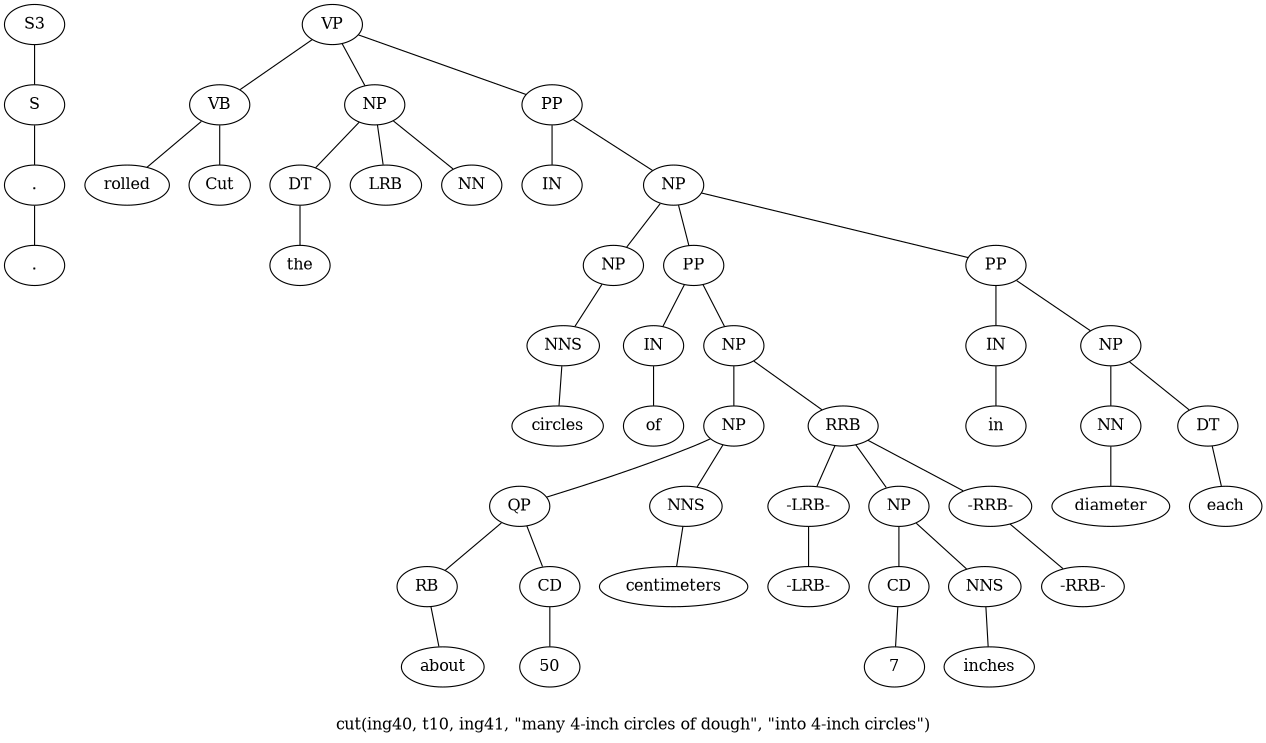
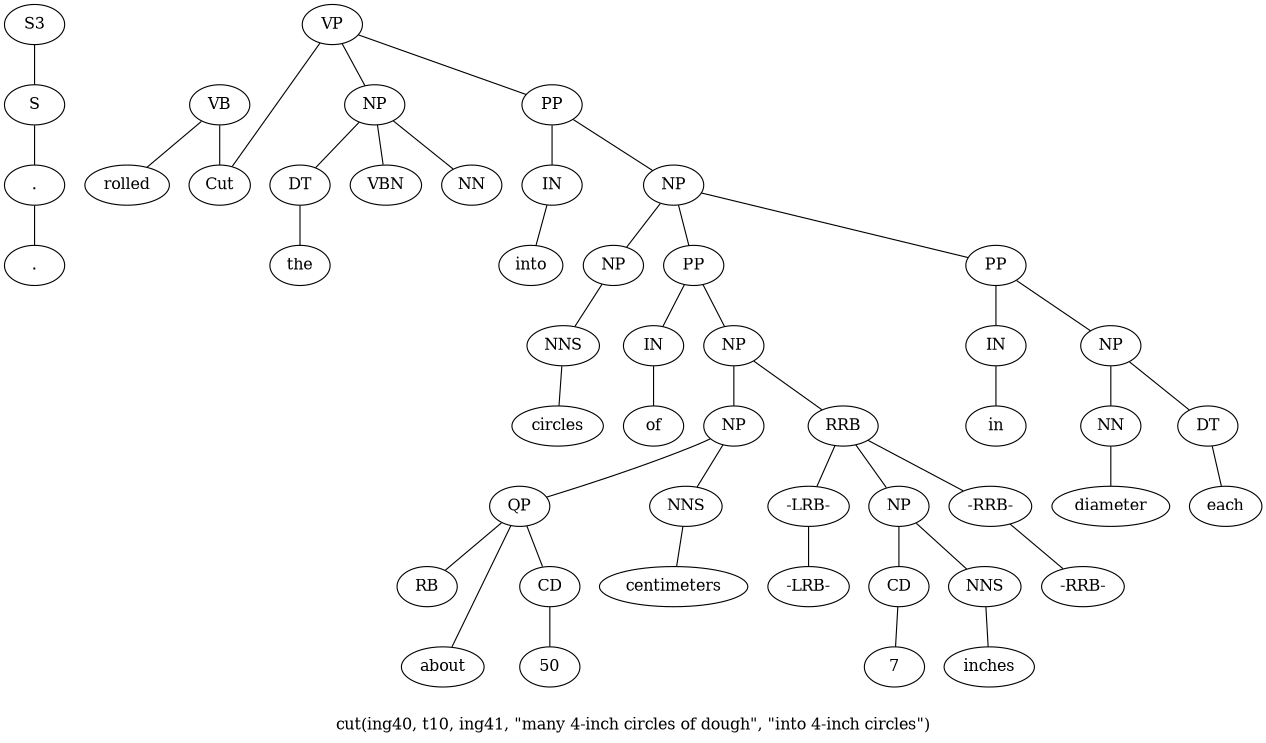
  graph {
    label="cut(ing40, t10, ing41, \"many 4-inch circles of dough\", \"into 4-inch circles\")"
    n1 [label=S3]
    n2 [label=S]
    n3 [label="."]
    n4 [label=VP]
    n5 [label=VB]
    n6 [label=NP]
    n7 [label=PP]
    n8 [label="."]
    n9 [label=Cut]
    n10 [label=rolled]
    n11 [label=DT]
-   n12 [label=LRB]
+   n12 [label=VBN]
    n13 [label=NN]
    n14 [label=IN]
    n15 [label=NP]
    n16 [label=the]
+   n17 [label=into]
    n18 [label=NP]
    n19 [label=PP]
    n20 [label=PP]
    n21 [label=NNS]
    n22 [label=IN]
    n23 [label=NP]
    n24 [label=IN]
    n25 [label=NP]
    n26 [label=circles]
    n27 [label=of]
    n28 [label=NP]
    n29 [label=RRB]
    n30 [label=QP]
    n31 [label=NNS]
    n32 [label="-LRB-"]
    n33 [label=NP]
    n34 [label="-RRB-"]
    n35 [label=RB]
    n36 [label=CD]
    n37 [label=centimeters]
    n38 [label=about]
    n39 [label=50]
    n40 [label="-LRB-"]
    n41 [label=CD]
    n42 [label=NNS]
    n43 [label="-RRB-"]
    n44 [label=7]
    n45 [label=inches]
    n46 [label=in]
    n47 [label=NN]
    n48 [label=DT]
    n49 [label=diameter]
    n50 [label=each]
    n1 -- n2
    n2 -- n3
    n3 -- n8
-   n4 -- n5
+   n4 -- n9
    n4 -- n6
    n4 -- n7
    n5 -- n9
    n5 -- n10
    n6 -- n11
    n6 -- n12
    n6 -- n13
    n7 -- n14
    n7 -- n15
    n11 -- n16
+   n14 -- n17
    n15 -- n18
    n15 -- n19
    n15 -- n20
    n18 -- n21
    n19 -- n22
    n19 -- n23
    n20 -- n24
    n20 -- n25
    n21 -- n26
    n22 -- n27
    n23 -- n28
    n23 -- n29
    n24 -- n46
    n25 -- n47
    n25 -- n48
    n28 -- n30
    n28 -- n31
    n29 -- n32
    n29 -- n33
    n29 -- n34
    n30 -- n35
    n30 -- n36
    n31 -- n37
    n32 -- n40
    n33 -- n41
    n33 -- n42
    n34 -- n43
-   n35 -- n38
+   n30 -- n38
    n36 -- n39
    n41 -- n44
    n42 -- n45
    n47 -- n49
    n48 -- n50
  }
